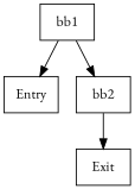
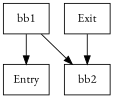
  digraph {
    fontname="EB Garamond"
    node [fontname="EB Garamond" shape=box]
    edge [fontname="EB Garamond"]
    n1 [label=Entry]
    n2 [label=bb1]
    n3 [label=bb2]
    n4 [label=Exit]
    n2 -> n1
    n2 -> n3
-   n3 -> n4
+   n4 -> n3
  }
